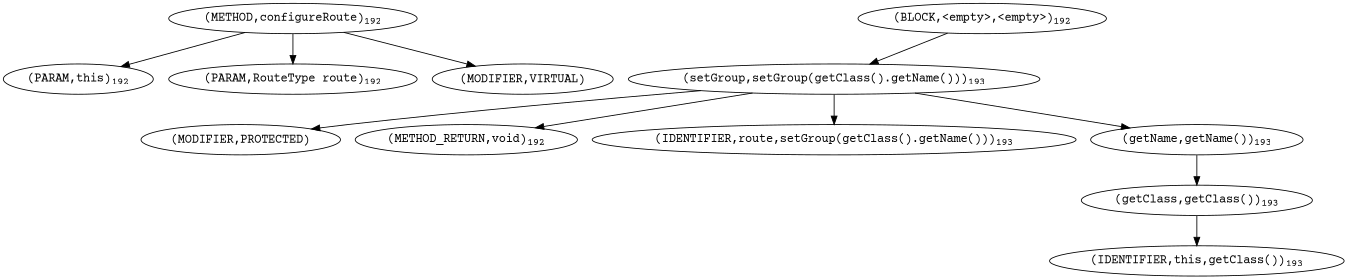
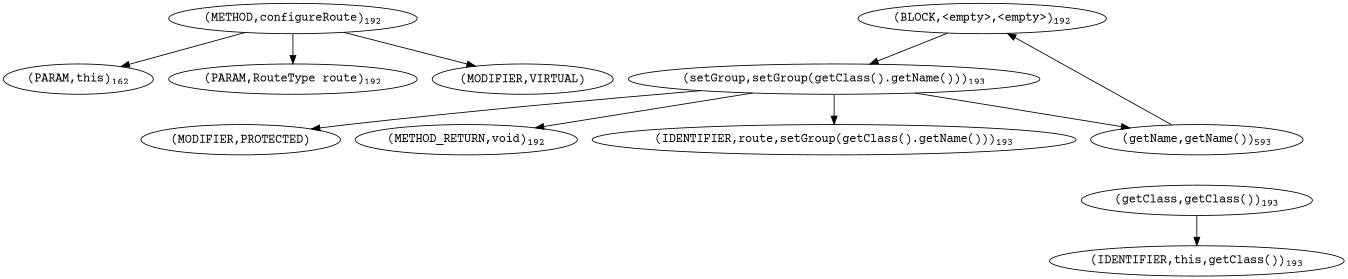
  digraph {
    fontname="Courier Prime"
    node [fontname="Courier Prime"]
    edge [fontname="Courier Prime"]
    n1 [label=<(METHOD,configureRoute)<SUB>192</SUB>>]
-   n2 [label=<(PARAM,this)<SUB>192</SUB>>]
+   n2 [label=<(PARAM,this)<SUB>162</SUB>>]
    n3 [label=<(PARAM,RouteType route)<SUB>192</SUB>>]
    n4 [label=<(MODIFIER,VIRTUAL)>]
    n5 [label=<(BLOCK,&lt;empty&gt;,&lt;empty&gt;)<SUB>192</SUB>>]
    n6 [label=<(setGroup,setGroup(getClass().getName()))<SUB>193</SUB>>]
    n7 [label=<(MODIFIER,PROTECTED)>]
    n8 [label=<(METHOD_RETURN,void)<SUB>192</SUB>>]
    n9 [label=<(IDENTIFIER,route,setGroup(getClass().getName()))<SUB>193</SUB>>]
-   n10 [label=<(getName,getName())<SUB>193</SUB>>]
+   n10 [label=<(getName,getName())<SUB>593</SUB>>]
    n11 [label=<(getClass,getClass())<SUB>193</SUB>>]
    n12 [label=<(IDENTIFIER,this,getClass())<SUB>193</SUB>>]
    n1 -> n2
    n1 -> n3
    n1 -> n4
    n5 -> n6
    n6 -> n7
    n6 -> n8
    n6 -> n9
    n6 -> n10
-   n10 -> n11
+   n10 -> n5
    n11 -> n12
  }
